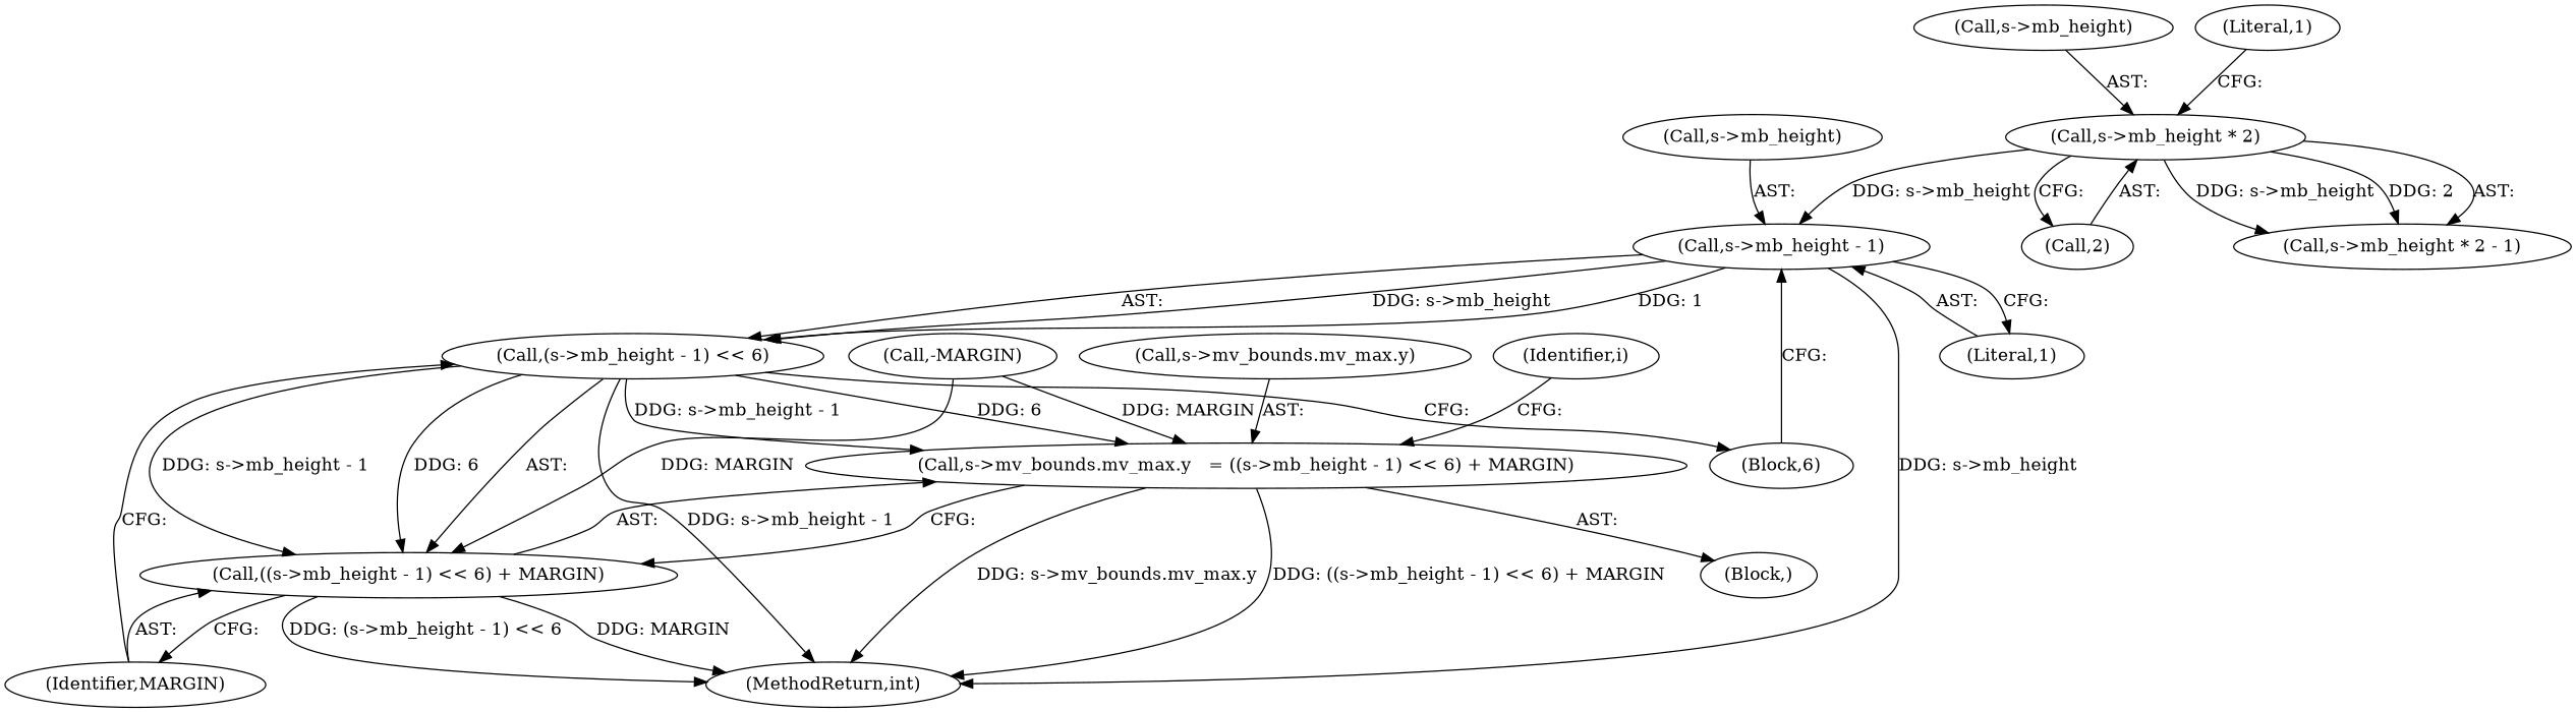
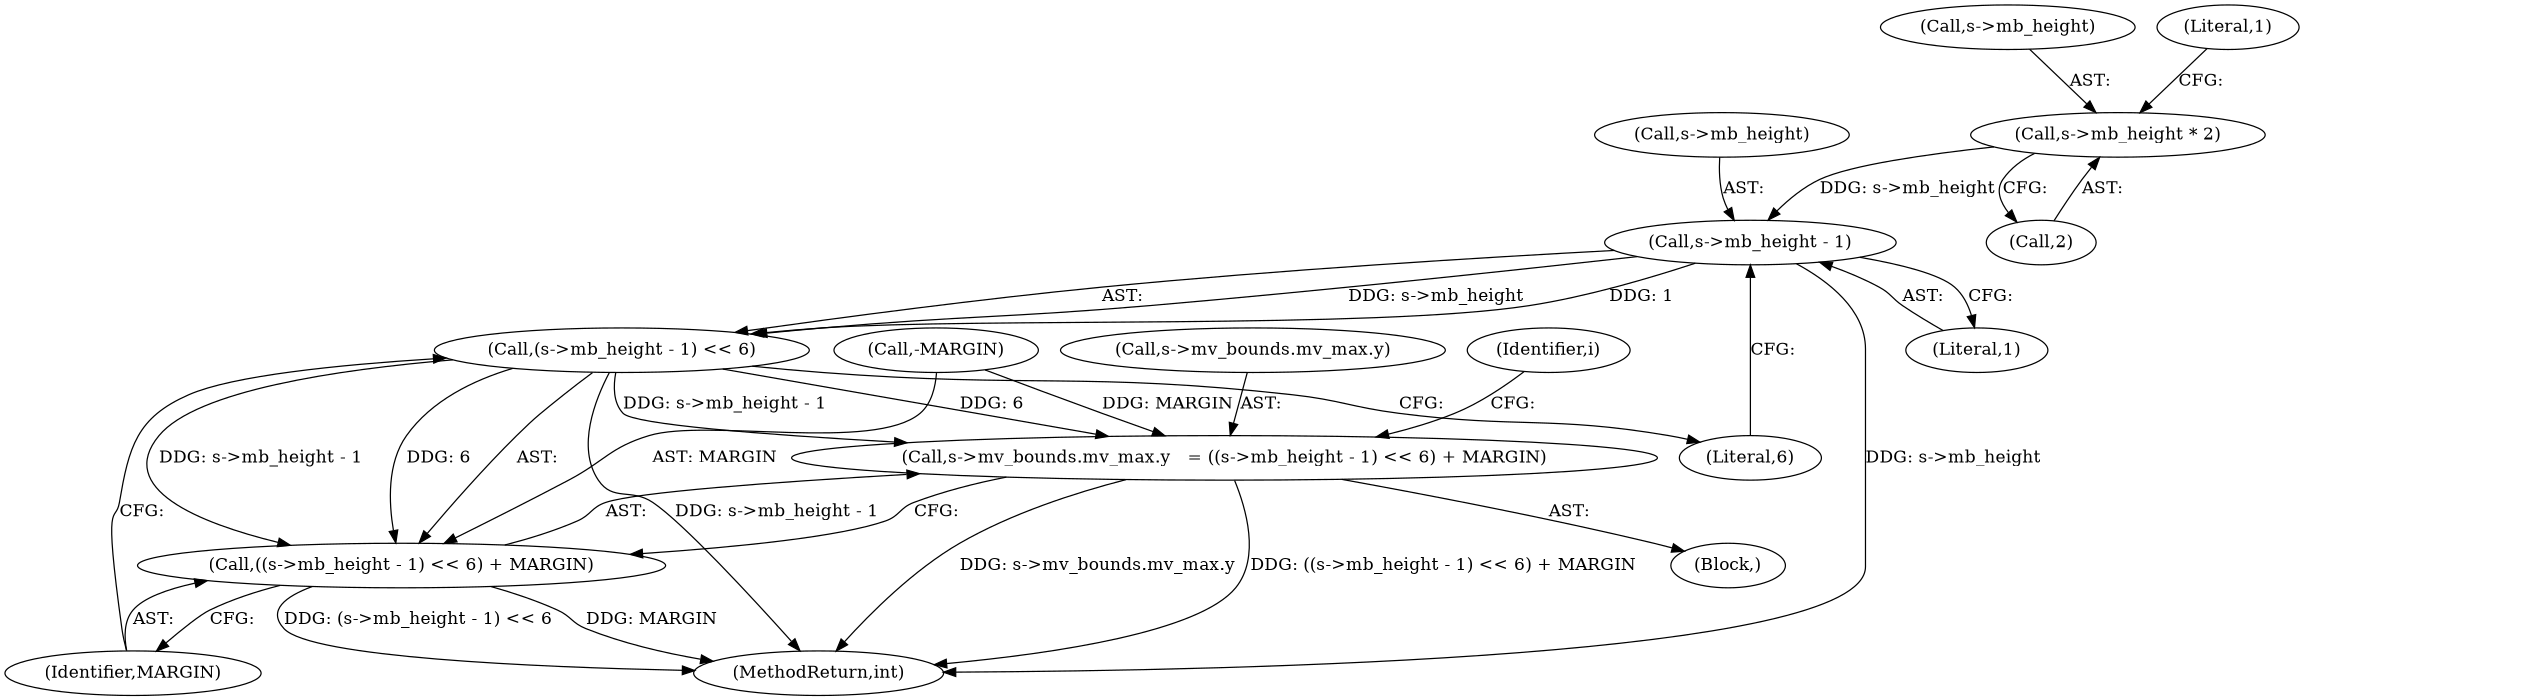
  digraph {
    fontname="DejaVu Serif"
    node [fontname="DejaVu Serif"]
    edge [fontname="DejaVu Serif"]
    n1 [label="(Call,s->mb_height - 1)"]
    n2 [label="(Call,(s->mb_height - 1) << 6)"]
    n3 [label="(Literal,1)"]
    n4 [label="(MethodReturn,int)"]
    n5 [label="(Call,s->mv_bounds.mv_max.y   = ((s->mb_height - 1) << 6) + MARGIN)"]
    n6 [label="(Call,((s->mb_height - 1) << 6) + MARGIN)"]
-   n7 [label="(Block,6)"]
+   n7 [label="(Literal,6)"]
    n8 [label="(Call,s->mb_height * 2)"]
    n9 [label="(Call,2)"]
-   n10 [label="(Call,s->mb_height * 2 - 1)"]
    n11 [label="(Block,)"]
    n12 [label="(Identifier,MARGIN)"]
    n13 [label="(Call,s->mv_bounds.mv_max.y)"]
    n14 [label="(Call,s->mb_height)"]
    n15 [label="(Call,-MARGIN)"]
    n16 [label="(Call,s->mb_height)"]
    n17 [label="(Identifier,i)"]
    n18 [label="(Literal,1)"]
    n1 -> n2 [label="AST: "]
    n1 -> n2 [label="DDG: s->mb_height"]
    n1 -> n2 [label="DDG: 1"]
    n1 -> n3 [label="CFG: "]
    n1 -> n4 [label="DDG: s->mb_height"]
    n2 -> n4 [label="DDG: s->mb_height - 1"]
    n2 -> n5 [label="DDG: s->mb_height - 1"]
    n2 -> n5 [label="DDG: 6"]
    n2 -> n6 [label="AST: "]
    n2 -> n6 [label="DDG: s->mb_height - 1"]
    n2 -> n6 [label="DDG: 6"]
    n2 -> n7 [label="CFG: "]
    n3 -> n1 [label="AST: "]
    n5 -> n4 [label="DDG: s->mv_bounds.mv_max.y"]
    n5 -> n4 [label="DDG: ((s->mb_height - 1) << 6) + MARGIN"]
    n5 -> n6 [label="CFG: "]
    n5 -> n11 [label="AST: "]
    n6 -> n4 [label="DDG: MARGIN"]
    n6 -> n4 [label="DDG: (s->mb_height - 1) << 6"]
    n6 -> n5 [label="AST: "]
    n6 -> n12 [label="CFG: "]
    n7 -> n1 [label="CFG: "]
    n8 -> n1 [label="DDG: s->mb_height"]
    n8 -> n9 [label="CFG: "]
-   n8 -> n10 [label="AST: "]
-   n8 -> n10 [label="DDG: s->mb_height"]
-   n8 -> n10 [label="DDG: 2"]
    n9 -> n8 [label="AST: "]
    n12 -> n2 [label="CFG: "]
    n12 -> n6 [label="AST: "]
    n13 -> n5 [label="AST: "]
    n14 -> n1 [label="AST: "]
    n15 -> n5 [label="DDG: MARGIN"]
-   n15 -> n6 [label="DDG: MARGIN"]
+   n15 -> n6 [label="AST: MARGIN"]
    n16 -> n8 [label="AST: "]
    n17 -> n5 [label="CFG: "]
    n18 -> n8 [label="CFG: "]
  }
